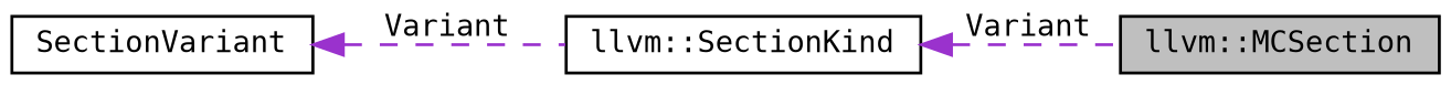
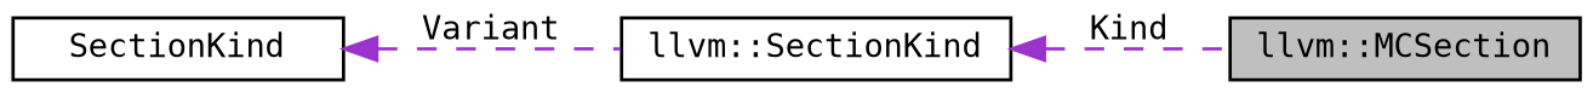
  digraph {
    fontname="DejaVu Sans Mono"
    rankdir=LR
    node [color=black fontname="DejaVu Sans Mono" fontsize=10 shape=box]
    edge [color=darkorchid3 dir=back fontname="DejaVu Sans Mono" fontsize=10 labelfontname=Helvetica labelfontsize=10 style=dashed]
    n1 [fillcolor=grey75 fontcolor=black height=0.2 label="llvm::MCSection" style=filled width=0.4]
-   n2 [height=0.2 label=SectionVariant width=0.4]
+   n2 [height=0.2 label=SectionKind width=0.4]
    n3 [height=0.2 label="llvm::SectionKind" width=0.4]
    n2 -> n3 [label=" Variant"]
-   n3 -> n1 [label=" Variant"]
+   n3 -> n1 [label=" Kind"]
  }
